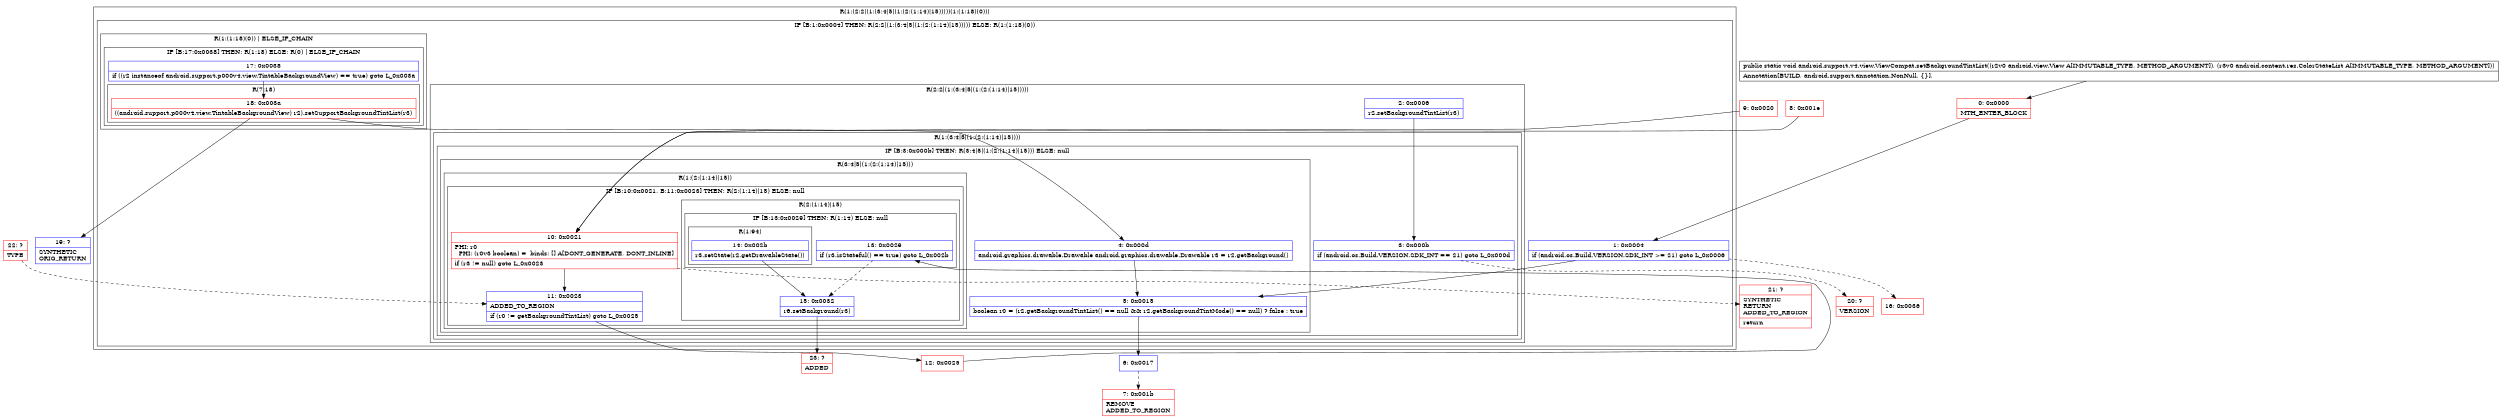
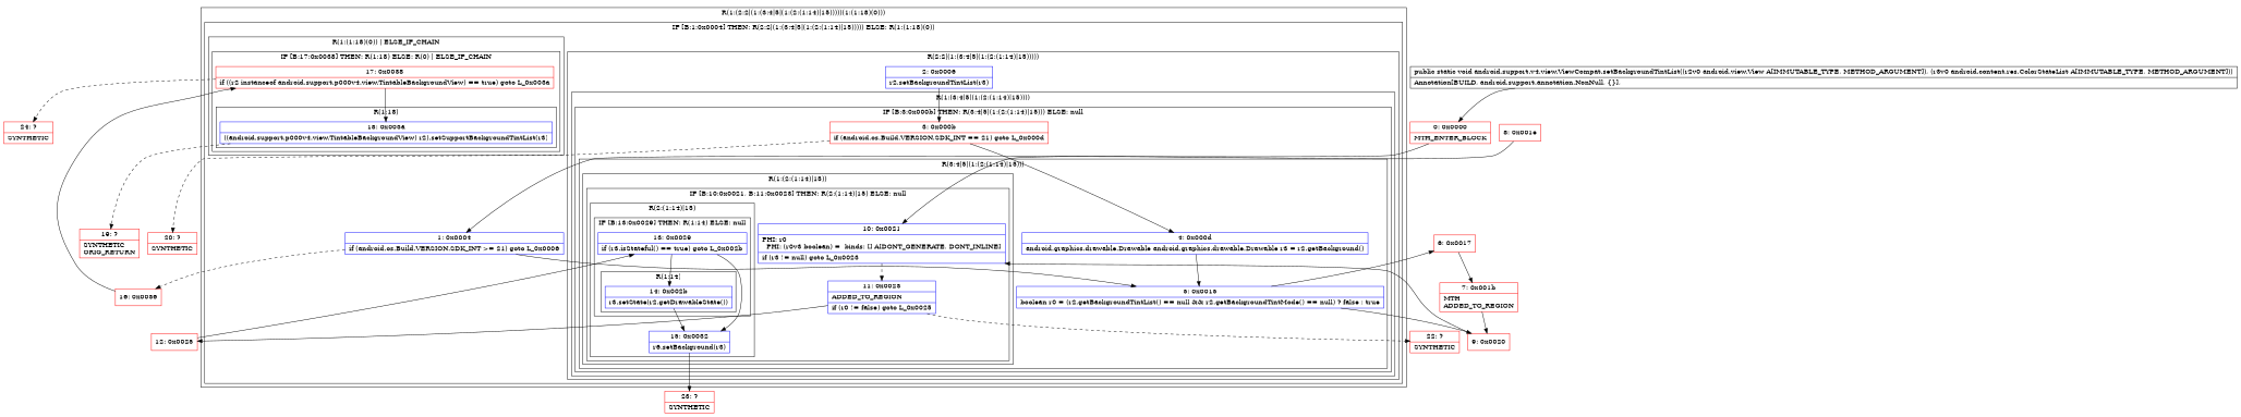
  digraph {
    node [color=red shape=record]
    n1 [color=blue label="{14\:\ 0x002b|r3.setState(r2.getDrawableState())\l}"]
    n2 [color=blue label="{13\:\ 0x0029|if (r3.isStateful() == true) goto L_0x002b\l}"]
    n3 [color=blue label="{15\:\ 0x0032|r6.setBackground(r3)\l}"]
-   n4 [label="{10\:\ 0x0021|PHI: r0 \l  PHI: (r0v3 boolean) =  binds: [] A[DONT_GENERATE, DONT_INLINE]\l|if (r3 != null) goto L_0x0023\l}"]
-   n5 [color=blue label="{11\:\ 0x0023|ADDED_TO_REGION\l|if (r0 != getBackgroundTintList) goto L_0x0025\l}"]
+   n4 [color=blue label="{10\:\ 0x0021|PHI: r0 \l  PHI: (r0v3 boolean) =  binds: [] A[DONT_GENERATE, DONT_INLINE]\l|if (r3 != null) goto L_0x0023\l}"]
+   n5 [color=blue label="{11\:\ 0x0023|ADDED_TO_REGION\l|if (r0 != false) goto L_0x0025\l}"]
    n6 [color=blue label="{4\:\ 0x000d|android.graphics.drawable.Drawable android.graphics.drawable.Drawable r3 = r2.getBackground()\l}"]
    n7 [color=blue label="{5\:\ 0x0015|boolean r0 = (r2.getBackgroundTintList() == null && r2.getBackgroundTintMode() == null) ? false : true\l}"]
-   n8 [color=blue label="{3\:\ 0x000b|if (android.os.Build.VERSION.SDK_INT == 21) goto L_0x000d\l}"]
+   n8 [label="{3\:\ 0x000b|if (android.os.Build.VERSION.SDK_INT == 21) goto L_0x000d\l}"]
    n9 [color=blue label="{2\:\ 0x0006|r2.setBackgroundTintList(r3)\l}"]
-   n10 [label="{18\:\ 0x003a|((android.support.p000v4.view.TintableBackgroundView) r2).setSupportBackgroundTintList(r3)\l}"]
-   n11 [color=blue label="{17\:\ 0x0038|if ((r2 instanceof android.support.p000v4.view.TintableBackgroundView) == true) goto L_0x003a\l}"]
+   n10 [color=blue label="{18\:\ 0x003a|((android.support.p000v4.view.TintableBackgroundView) r2).setSupportBackgroundTintList(r3)\l}"]
+   n11 [label="{17\:\ 0x0038|if ((r2 instanceof android.support.p000v4.view.TintableBackgroundView) == true) goto L_0x003a\l}"]
    n12 [color=blue label="{1\:\ 0x0004|if (android.os.Build.VERSION.SDK_INT \>= 21) goto L_0x0006\l}"]
-   n13 [label="{23\:\ ?|ADDED\l}"]
-   n14 [label="{21\:\ ?|SYNTHETIC\lRETURN\lADDED_TO_REGION\l|return\l}"]
+   n13 [label="{23\:\ ?|SYNTHETIC\l}"]
    n15 [label="{12\:\ 0x0025}"]
-   n16 [label="{22\:\ ?|TYPE\l}"]
-   n17 [color=blue label="{6\:\ 0x0017}"]
+   n16 [label="{22\:\ ?|SYNTHETIC\l}"]
+   n17 [label="{6\:\ 0x0017}"]
    n18 [label="{9\:\ 0x0020}"]
-   n19 [label="{20\:\ ?|VERSION\l}"]
-   n20 [color=blue label="{19\:\ ?|SYNTHETIC\lORIG_RETURN\l}"]
+   n19 [label="{20\:\ ?|SYNTHETIC\l}"]
+   n20 [label="{19\:\ ?|SYNTHETIC\lORIG_RETURN\l}"]
+   n21 [label="{24\:\ ?|SYNTHETIC\l}"]
    n22 [label="{16\:\ 0x0036}"]
-   n23 [label="{7\:\ 0x001b|REMOVE\lADDED_TO_REGION\l}"]
+   n23 [label="{7\:\ 0x001b|MTH\lADDED_TO_REGION\l}"]
    n24 [label="{0\:\ 0x0000|MTH_ENTER_BLOCK\l}"]
    n25 [label="{8\:\ 0x001e}"]
    n26 [label="{public static void android.support.v4.view.ViewCompat.setBackgroundTintList((r2v0 android.view.View A[IMMUTABLE_TYPE, METHOD_ARGUMENT]), (r3v0 android.content.res.ColorStateList A[IMMUTABLE_TYPE, METHOD_ARGUMENT]))  | Annotation[BUILD, android.support.annotation.NonNull, \{\}], \l}" color=""]
    subgraph cluster_1 {
      label="R(1:(2:2|(1:(3:4|5|(1:(2:(1:14)|15)))))(1:(1:18)(0)))"
      subgraph cluster_2 {
        label="IF [B:1:0x0004] THEN: R(2:2|(1:(3:4|5|(1:(2:(1:14)|15))))) ELSE: R(1:(1:18)(0))"
        n12
        subgraph cluster_3 {
          label="R(2:2|(1:(3:4|5|(1:(2:(1:14)|15)))))"
          n9
          subgraph cluster_4 {
            label="R(1:(3:4|5|(1:(2:(1:14)|15))))"
            subgraph cluster_5 {
              label="IF [B:3:0x000b] THEN: R(3:4|5|(1:(2:(1:14)|15))) ELSE: null"
              n8
              subgraph cluster_6 {
                label="R(3:4|5|(1:(2:(1:14)|15)))"
                n6
                n7
                subgraph cluster_7 {
                  label="R(1:(2:(1:14)|15))"
                  subgraph cluster_8 {
                    label="IF [B:10:0x0021, B:11:0x0023] THEN: R(2:(1:14)|15) ELSE: null"
                    n4
                    n5
                    subgraph cluster_9 {
                      label="R(2:(1:14)|15)"
                      n3
                      subgraph cluster_10 {
                        label="IF [B:13:0x0029] THEN: R(1:14) ELSE: null"
                        n2
                        subgraph cluster_11 {
-                         label="R(1:94)"
+                         label="R(1:14)"
                          n1
                        }
                      }
                    }
                  }
                }
              }
            }
          }
        }
        subgraph cluster_12 {
          label="R(1:(1:18)(0)) | ELSE_IF_CHAIN\l"
          subgraph cluster_13 {
            label="IF [B:17:0x0038] THEN: R(1:18) ELSE: R(0) | ELSE_IF_CHAIN\l"
            n11
            subgraph cluster_14 {
-             label="R(7:18)"
+             label="R(1:18)"
              n10
            }
            subgraph cluster_15 {
              label="R(0)"
            }
          }
        }
      }
    }
    n1 -> n3
-   n2 -> n3 [style=dashed]
+   n2 -> n1
+   n2 -> n3 [style=solid]
    n3 -> n13
-   n4 -> n5
-   n4 -> n14 [style=dashed]
+   n4 -> n5 [style=dashed]
    n5 -> n15
-   n16 -> n5 [style=dashed]
+   n5 -> n16 [style=dashed]
    n6 -> n7
    n7 -> n17
-   n10 -> n6
+   n7 -> n18
+   n8 -> n6
    n8 -> n19 [style=dashed]
    n9 -> n8
-   n10 -> n20
+   n10 -> n20 [style=dashed]
    n11 -> n10
+   n11 -> n21 [style=dashed]
    n12 -> n7
    n12 -> n22 [style=dashed]
    n15 -> n2
-   n17 -> n23 [style=dashed]
+   n17 -> n23
    n18 -> n4
+   n22 -> n11
+   n23 -> n18
    n24 -> n12
    n25 -> n4
    n26 -> n24
  }
